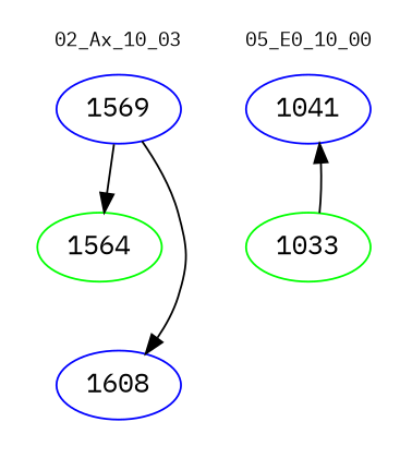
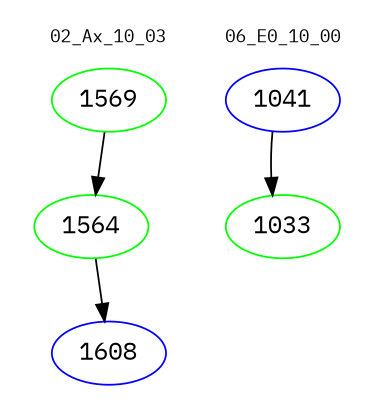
  digraph {
    fontname="IBM Plex Mono"
    node [color=blue fontname="IBM Plex Mono"]
    edge [color=black fontname="IBM Plex Mono"]
-   n1 [label=1569]
+   n1 [color=green label=1569]
    n2 [color=green label=1564]
    n3 [label=1608]
    n4 [label=1041]
    n5 [color=green label=1033]
    subgraph cluster_1 {
      color=white
      fontsize=10
      label="02_Ax_10_03"
      n1
      n2
      n3
    }
    subgraph cluster_2 {
      color=white
      fontsize=10
-     label="05_E0_10_00"
+     label="06_E0_10_00"
      n4
      n5
    }
    n1 -> n2
-   n1 -> n3
-   n5 -> n4
+   n2 -> n3
+   n4 -> n5
  }
